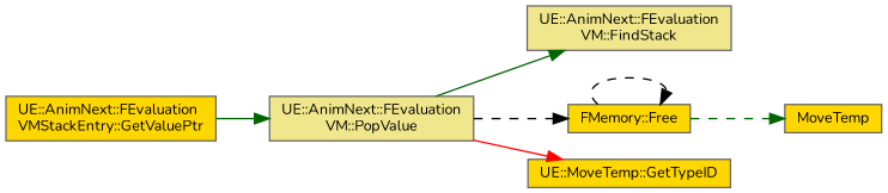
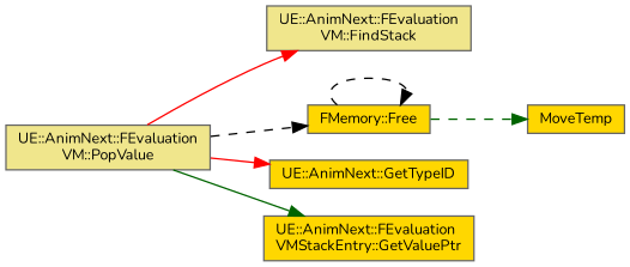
  digraph {
    fontname=Nunito
    rankdir=LR
    node [color=grey40 fillcolor=gold fontname=Nunito fontsize=10 shape=box style=filled]
    edge [color=red fontname=Nunito fontsize=10 labelfontname=Helvetica labelfontsize=10 style=solid]
    n1 [color=gray40 fillcolor=khaki fontcolor=black height=0.2 label="UE::AnimNext::FEvaluation\lVM::PopValue" width=0.4]
    n2 [fillcolor=khaki height=0.2 label="UE::AnimNext::FEvaluation\lVM::FindStack" width=0.4]
    n3 [height=0.2 label="FMemory::Free" width=0.4]
-   n4 [height=0.2 label="UE::MoveTemp::GetTypeID" width=0.4]
+   n4 [height=0.2 label="UE::AnimNext::GetTypeID" width=0.4]
    n5 [height=0.2 label="UE::AnimNext::FEvaluation\lVMStackEntry::GetValuePtr" width=0.4]
    n6 [height=0.2 label=MoveTemp width=0.4]
-   n1 -> n2 [color=darkgreen]
+   n1 -> n2
    n1 -> n3 [color=black style=dashed]
    n1 -> n4
-   n5 -> n1 [color=darkgreen]
+   n1 -> n5 [color=darkgreen]
    n3 -> n3 [color=black style=dashed]
    n3 -> n6 [color=darkgreen style=dashed]
  }
